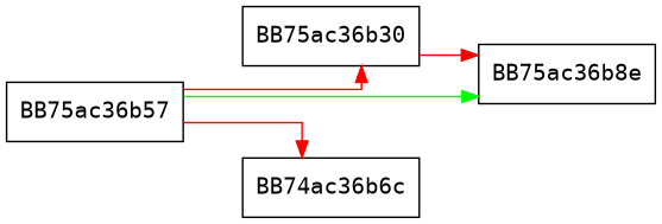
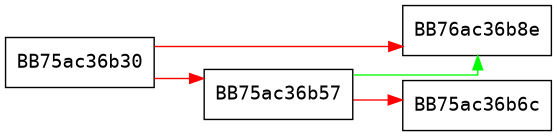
  digraph {
    fontname="DejaVu Sans Mono"
    rankdir=LR
    splines=ortho
    node [fontname="DejaVu Sans Mono" shape=box]
    edge [color=red fontname="DejaVu Sans Mono"]
    BB75ac36b30
-   BB75ac36b8e
+   BB75ac36b8e [label=BB76ac36b8e]
    BB75ac36b57
-   BB75ac36b6c [label=BB74ac36b6c]
+   BB75ac36b6c
    BB75ac36b30 -> BB75ac36b8e
-   BB75ac36b57 -> BB75ac36b30
+   BB75ac36b30 -> BB75ac36b57
    BB75ac36b57 -> BB75ac36b8e [color=green]
    BB75ac36b57 -> BB75ac36b6c
  }
